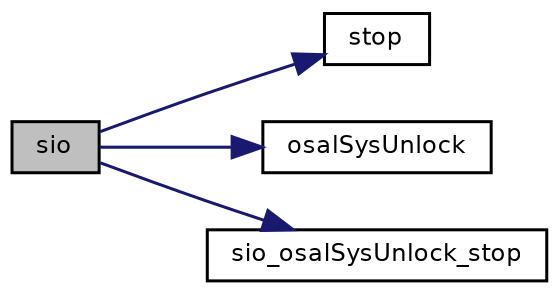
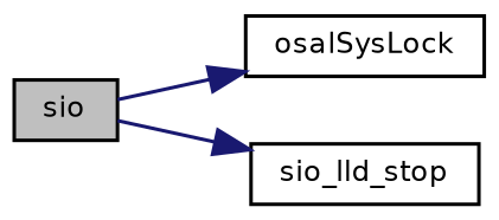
  digraph {
    rankdir=LR
    node [color=black fontname=Helvetica fontsize=8 shape=record]
    edge [color=midnightblue fontname=Helvetica fontsize=8 labelfontname=Helvetica labelfontsize=8 style=solid]
    n1 [fillcolor=grey75 fontcolor=black height=0.2 label=sio style=filled width=0.4]
-   n2 [height=0.2 label=stop width=0.4]
-   n3 [height=0.2 label=osalSysUnlock width=0.4]
-   n4 [height=0.2 label=sio_osalSysUnlock_stop width=0.4]
+   n2 [height=0.2 label=osalSysLock width=0.4]
+   n4 [height=0.2 label=sio_lld_stop width=0.4]
    n1 -> n2
-   n1 -> n3
    n1 -> n4
  }
